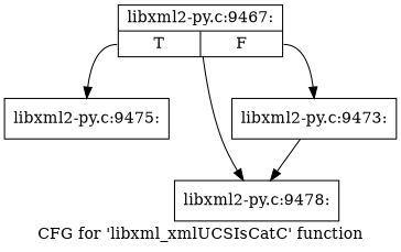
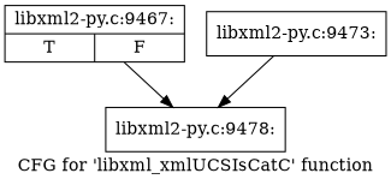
  digraph {
    label="CFG for 'libxml_xmlUCSIsCatC' function"
    node [shape=record]
    n1 [label="{libxml2-py.c:9467:|{<s0>T|<s1>F}}"]
-   n2 [label="{libxml2-py.c:9475:}"]
    n3 [label="{libxml2-py.c:9473:}"]
    n4 [label="{libxml2-py.c:9478:}"]
-   n1 -> n2 [tailport=s0]
-   n1 -> n3 [tailport=s1]
    n1 -> n4
    n3 -> n4
  }
